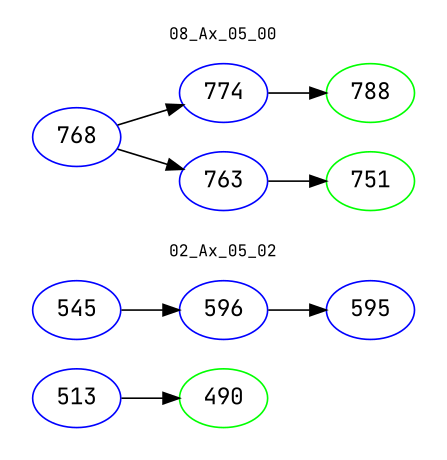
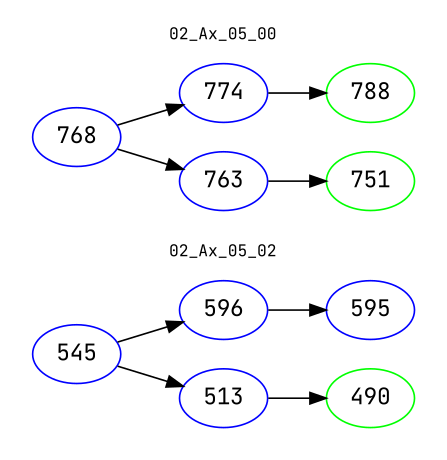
  digraph {
    fontname="JetBrains Mono"
    rankdir=LR
    node [color=blue fontname="JetBrains Mono"]
    edge [color=black fontname="JetBrains Mono"]
    n1 [label=545]
    n2 [label=513]
    n3 [label=596]
    n4 [color=green label=490]
    n5 [label=595]
    n6 [label=768]
    n7 [label=763]
    n8 [label=774]
    n9 [color=green label=751]
    n10 [color=green label=788]
    subgraph cluster_1 {
      color=white
      fontsize=10
      label="02_Ax_05_02"
      n1
      n2
      n3
      n4
      n5
    }
    subgraph cluster_2 {
      color=white
      fontsize=10
-     label="08_Ax_05_00"
+     label="02_Ax_05_00"
      n6
      n7
      n8
      n9
      n10
    }
+   n1 -> n2
    n1 -> n3
    n2 -> n4
    n3 -> n5
    n6 -> n7
    n6 -> n8
    n7 -> n9
    n8 -> n10
  }
